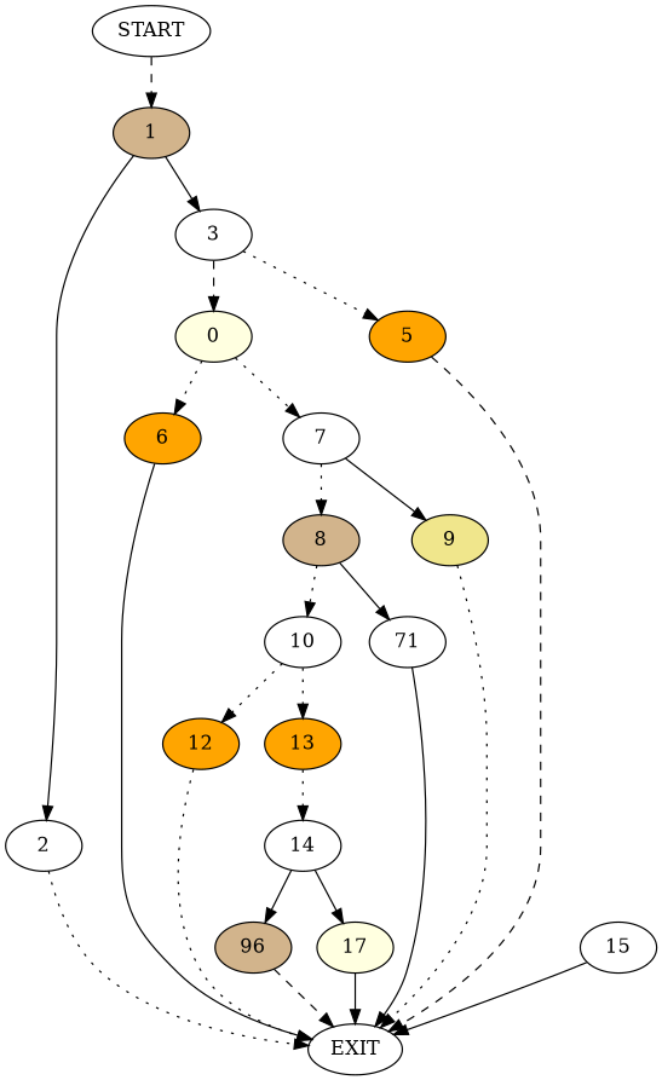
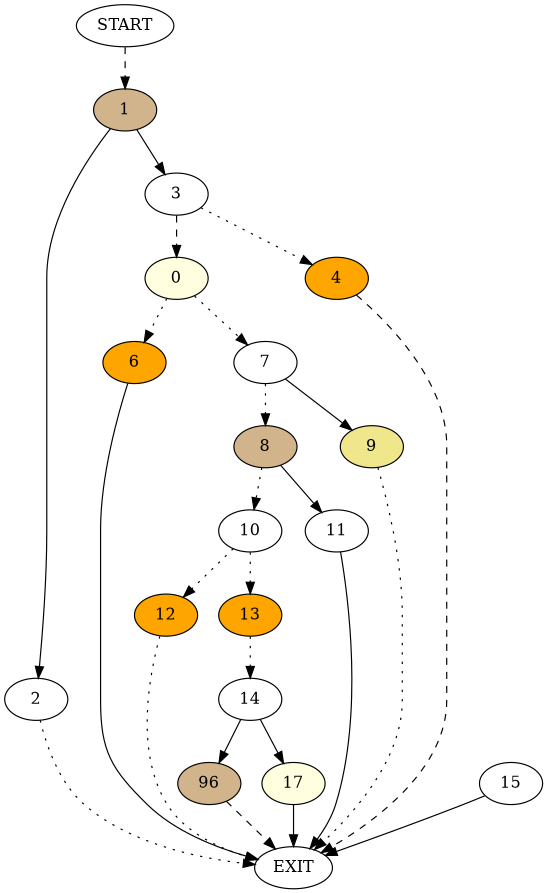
  digraph {
    node [fillcolor=white style=filled]
    edge [style=dotted]
    n1 [label=START]
    1 [fillcolor=tan]
    2
    3
    n5 [label=EXIT]
    n6 [fillcolor=lightyellow label=0]
-   5 [fillcolor=orange]
+   5 [fillcolor=orange label=4]
    6 [fillcolor=orange]
    7
    8 [fillcolor=tan]
    9 [fillcolor=khaki]
    10
-   11 [label=71]
+   11
    12 [fillcolor=orange]
    13 [fillcolor=orange]
    14
    n17 [fillcolor=tan label=96]
    17 [fillcolor=lightyellow]
    15
    n1 -> 1 [style=dashed]
    1 -> 2 [style=solid]
    1 -> 3 [style=solid]
    2 -> n5
    3 -> n6 [style=dashed]
    3 -> 5
    n6 -> 6
    n6 -> 7
    5 -> n5 [style=dashed]
    6 -> n5 [style=solid]
    7 -> 8
    7 -> 9 [style=solid]
    8 -> 10
    8 -> 11 [style=solid]
    9 -> n5
    10 -> 12
    10 -> 13
    11 -> n5 [style=solid]
    12 -> n5
    13 -> 14
    14 -> n17 [style=solid]
    14 -> 17 [style=solid]
    n17 -> n5 [style=dashed]
    17 -> n5 [style=solid]
    15 -> n5 [style=solid]
  }
